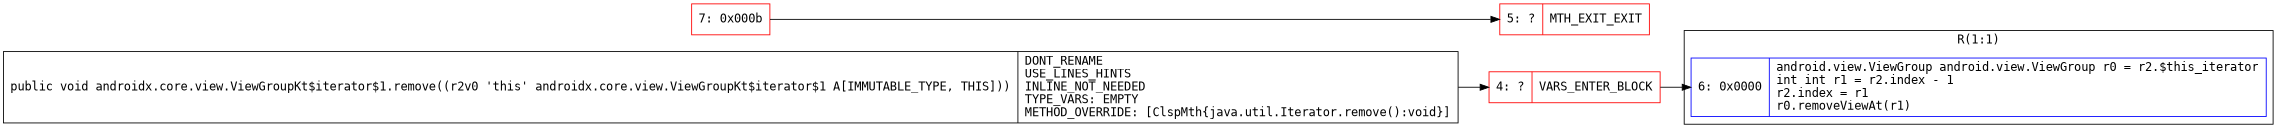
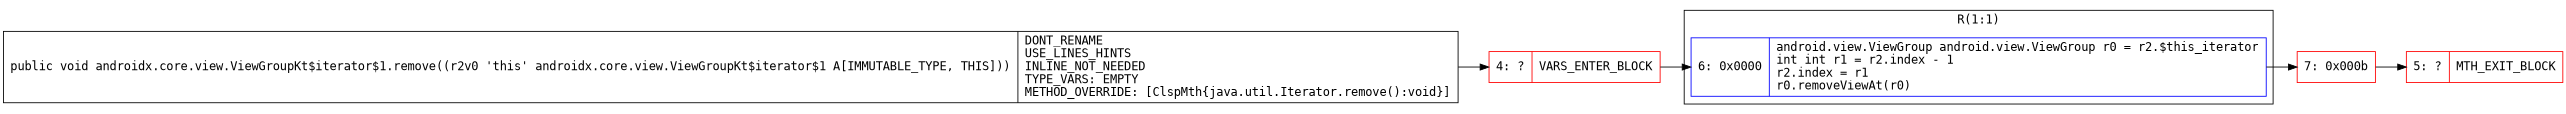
  digraph {
    fontname="DejaVu Sans Mono"
    rankdir=LR
    node [color=red fontname="DejaVu Sans Mono" shape=record]
    edge [fontname="DejaVu Sans Mono"]
-   n1 [color=blue label="{6\:\ 0x0000|android.view.ViewGroup android.view.ViewGroup r0 = r2.$this_iterator\lint int r1 = r2.index \- 1\lr2.index = r1\lr0.removeViewAt(r1)\l}"]
+   n1 [color=blue label="{6\:\ 0x0000|android.view.ViewGroup android.view.ViewGroup r0 = r2.$this_iterator\lint int r1 = r2.index \- 1\lr2.index = r1\lr0.removeViewAt(r0)\l}"]
    n2 [label="{7\:\ 0x000b}"]
-   n3 [label="{5\:\ ?|MTH_EXIT_EXIT\l}"]
+   n3 [label="{5\:\ ?|MTH_EXIT_BLOCK\l}"]
    n4 [label="{4\:\ ?|VARS_ENTER_BLOCK\l}"]
    n5 [label="{public void androidx.core.view.ViewGroupKt$iterator$1.remove((r2v0 'this' androidx.core.view.ViewGroupKt$iterator$1 A[IMMUTABLE_TYPE, THIS]))  | DONT_RENAME\lUSE_LINES_HINTS\lINLINE_NOT_NEEDED\lTYPE_VARS: EMPTY\lMETHOD_OVERRIDE: [ClspMth\{java.util.Iterator.remove():void\}]\l}" color=""]
    subgraph cluster_1 {
      label="R(1:1)"
      n1
    }
+   n1 -> n2
    n2 -> n3
    n4 -> n1
    n5 -> n4
  }
